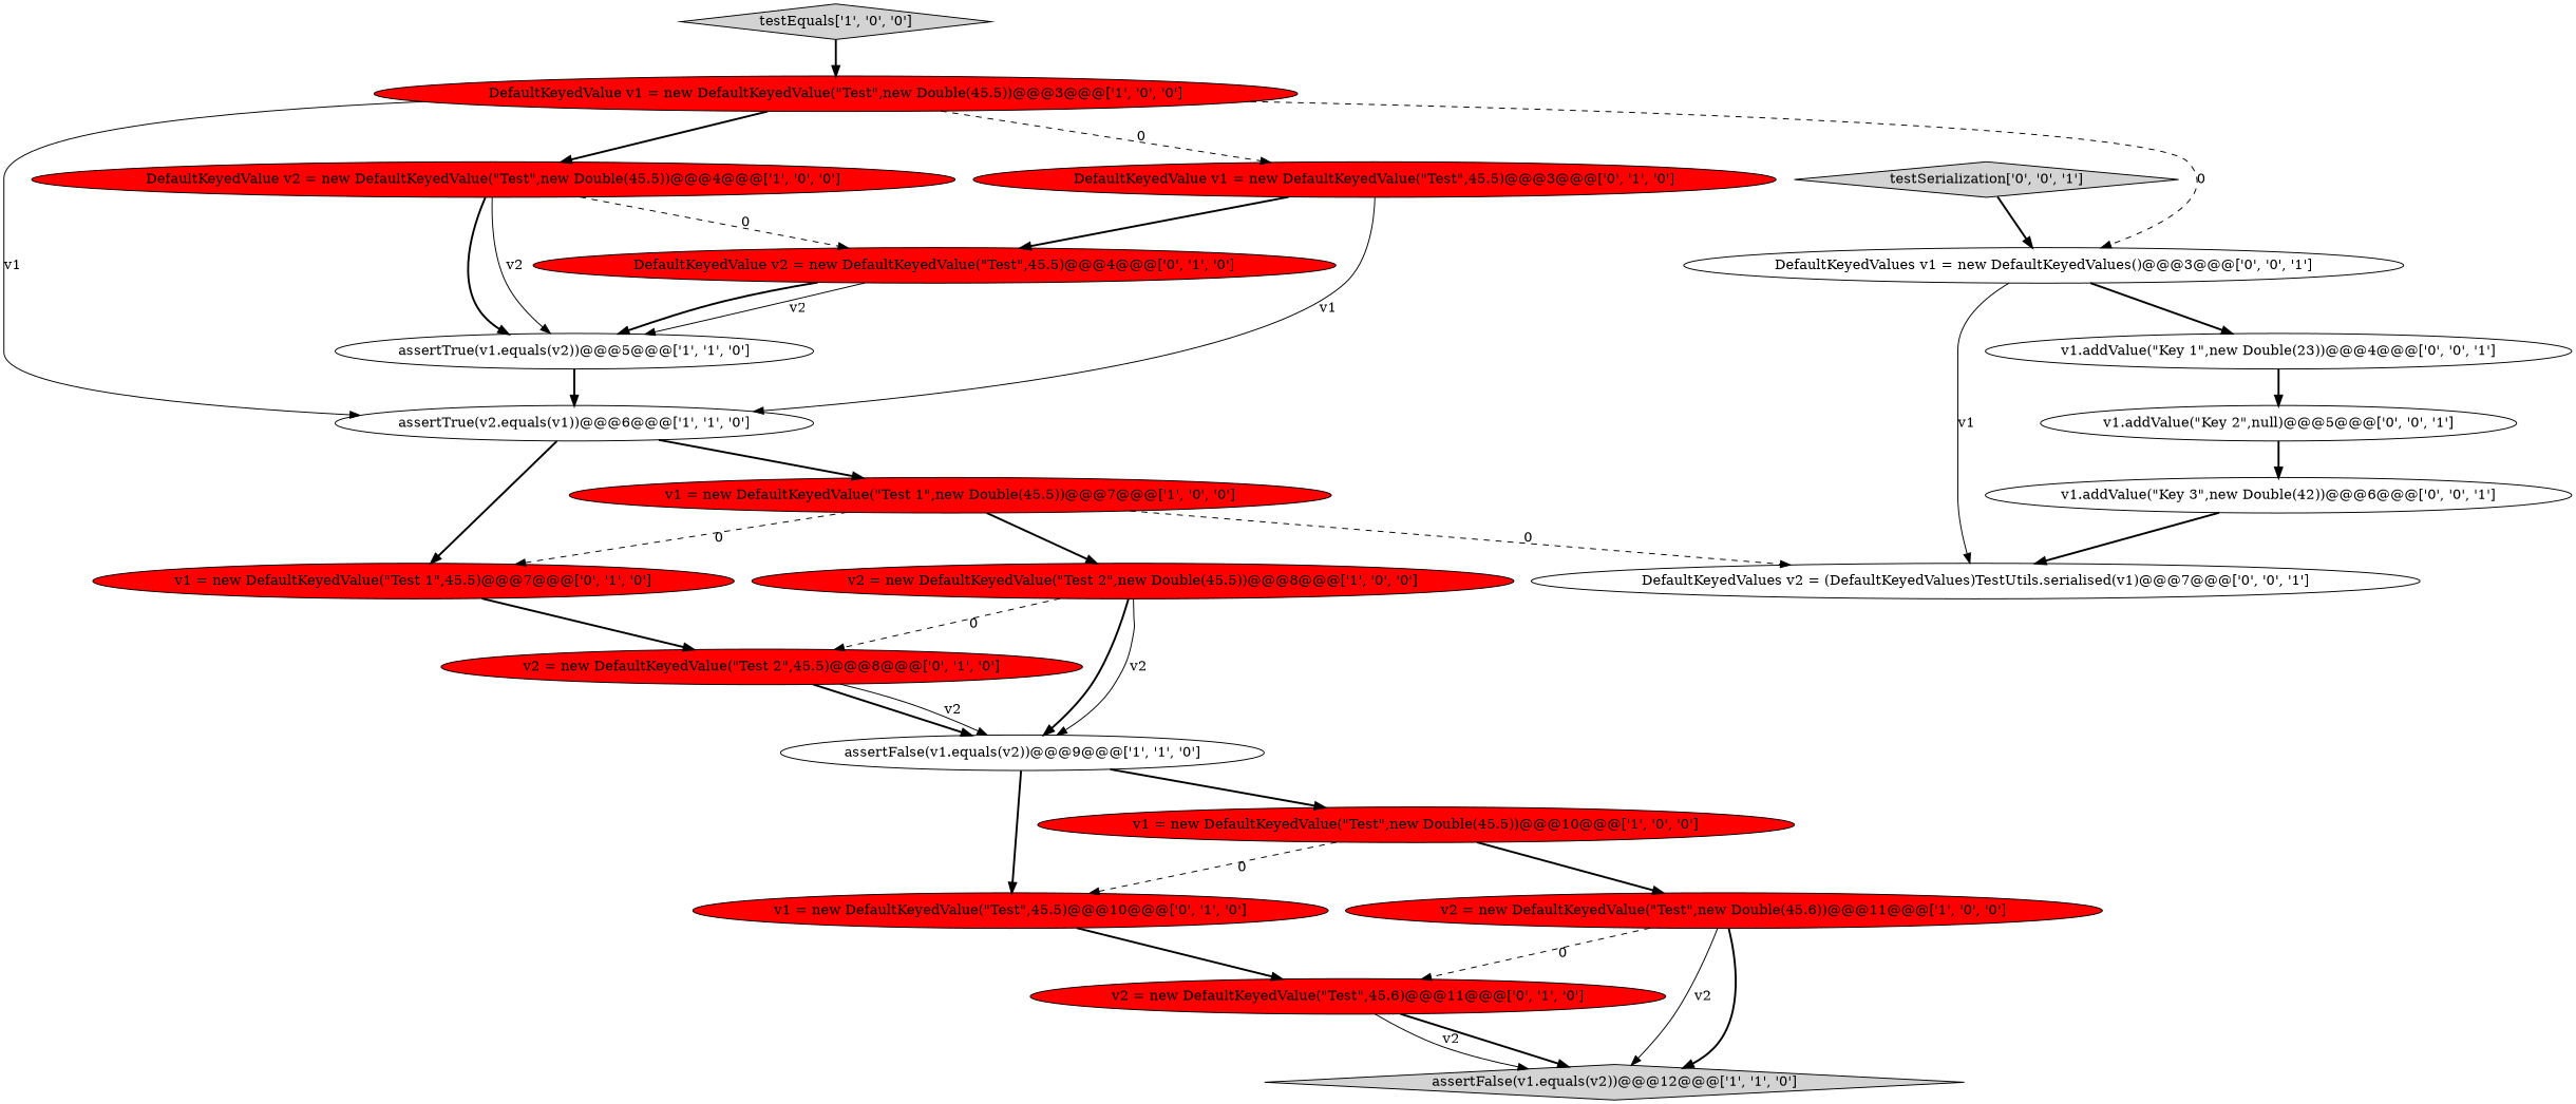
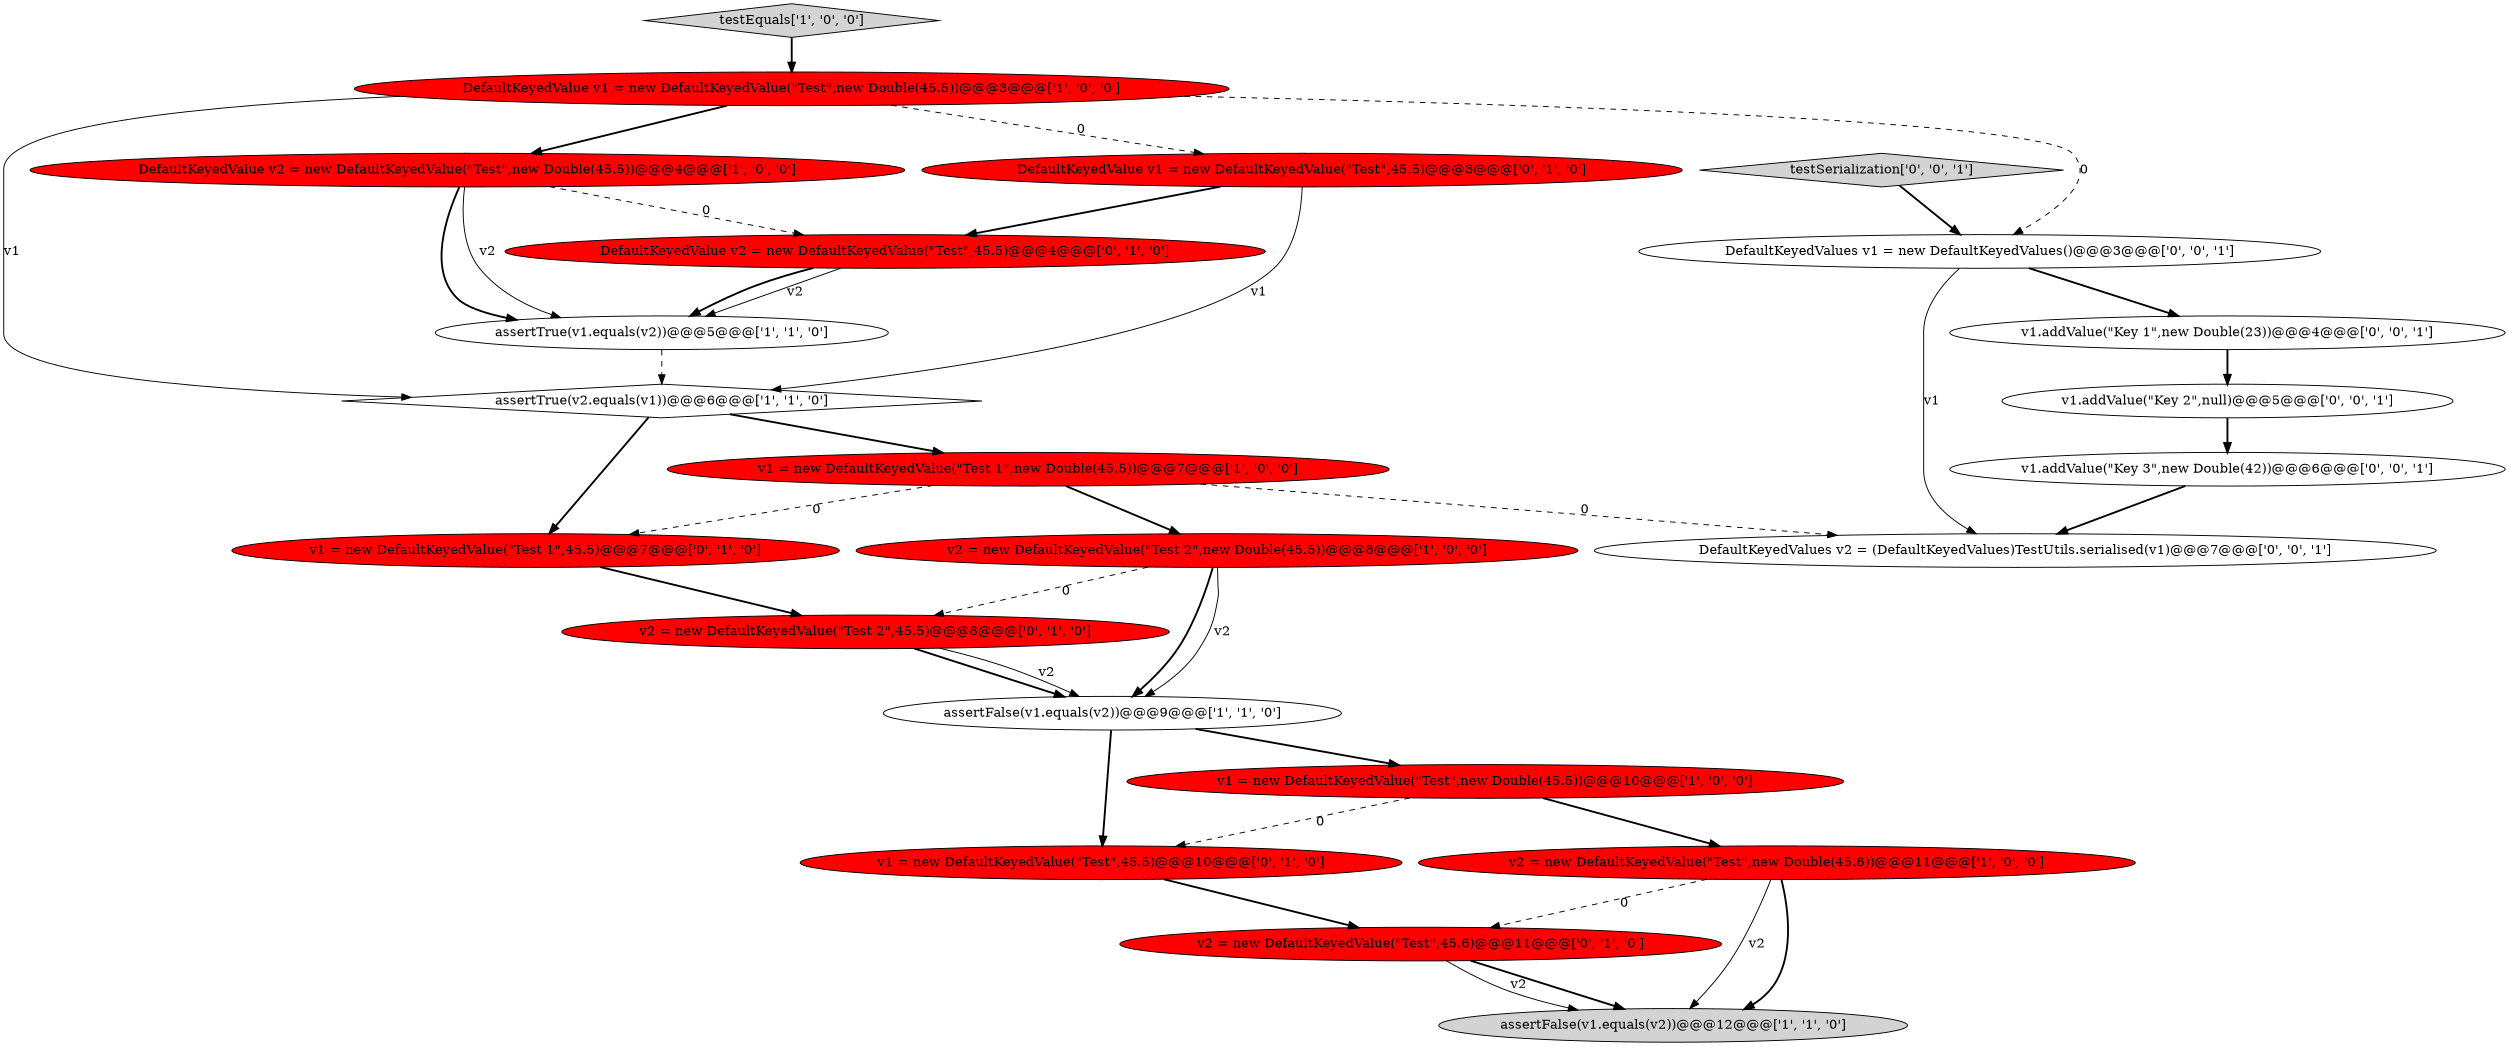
  digraph {
    node [fillcolor=red shape=ellipse style=filled]
    edge [style=bold]
-   n1 [fillcolor=white label="assertTrue(v2.equals(v1))@@@6@@@['1', '1', '0']"]
+   n1 [fillcolor=white label="assertTrue(v2.equals(v1))@@@6@@@['1', '1', '0']" shape=diamond]
    n2 [label="v1 = new DefaultKeyedValue(\"Test 1\",new Double(45.5))@@@7@@@['1', '0', '0']"]
    n3 [label="v1 = new DefaultKeyedValue(\"Test 1\",45.5)@@@7@@@['0', '1', '0']"]
    n4 [fillcolor=white label="DefaultKeyedValues v2 = (DefaultKeyedValues)TestUtils.serialised(v1)@@@7@@@['0', '0', '1']"]
    n5 [label="v2 = new DefaultKeyedValue(\"Test 2\",new Double(45.5))@@@8@@@['1', '0', '0']"]
    n6 [label="v2 = new DefaultKeyedValue(\"Test 2\",45.5)@@@8@@@['0', '1', '0']"]
    n7 [fillcolor=white label="assertFalse(v1.equals(v2))@@@9@@@['1', '1', '0']"]
    n8 [fillcolor=lightgray label="testSerialization['0', '0', '1']" shape=diamond]
    n9 [fillcolor=white label="DefaultKeyedValues v1 = new DefaultKeyedValues()@@@3@@@['0', '0', '1']"]
    n10 [fillcolor=white label="v1.addValue(\"Key 1\",new Double(23))@@@4@@@['0', '0', '1']"]
    n11 [label="DefaultKeyedValue v2 = new DefaultKeyedValue(\"Test\",45.5)@@@4@@@['0', '1', '0']"]
    n12 [fillcolor=white label="assertTrue(v1.equals(v2))@@@5@@@['1', '1', '0']"]
    n13 [label="DefaultKeyedValue v1 = new DefaultKeyedValue(\"Test\",new Double(45.5))@@@3@@@['1', '0', '0']"]
    n14 [label="DefaultKeyedValue v2 = new DefaultKeyedValue(\"Test\",new Double(45.5))@@@4@@@['1', '0', '0']"]
    n15 [label="DefaultKeyedValue v1 = new DefaultKeyedValue(\"Test\",45.5)@@@3@@@['0', '1', '0']"]
-   n16 [fillcolor=lightgray label="assertFalse(v1.equals(v2))@@@12@@@['1', '1', '0']" shape=diamond]
+   n16 [fillcolor=lightgray label="assertFalse(v1.equals(v2))@@@12@@@['1', '1', '0']"]
    n17 [label="v1 = new DefaultKeyedValue(\"Test\",45.5)@@@10@@@['0', '1', '0']"]
    n18 [label="v1 = new DefaultKeyedValue(\"Test\",new Double(45.5))@@@10@@@['1', '0', '0']"]
    n19 [label="v2 = new DefaultKeyedValue(\"Test\",45.6)@@@11@@@['0', '1', '0']"]
    n20 [label="v2 = new DefaultKeyedValue(\"Test\",new Double(45.6))@@@11@@@['1', '0', '0']"]
    n21 [fillcolor=lightgray label="testEquals['1', '0', '0']" shape=diamond]
    n22 [fillcolor=white label="v1.addValue(\"Key 2\",null)@@@5@@@['0', '0', '1']"]
    n23 [fillcolor=white label="v1.addValue(\"Key 3\",new Double(42))@@@6@@@['0', '0', '1']"]
    n1 -> n2
    n1 -> n3
    n2 -> n3 [label=0 style=dashed]
    n2 -> n4 [label=0 style=dashed]
    n2 -> n5
    n3 -> n6
    n5 -> n6 [label=0 style=dashed]
    n5 -> n7
    n5 -> n7 [label=v2 style=solid]
    n6 -> n7
    n6 -> n7 [label=v2 style=solid]
    n7 -> n17
    n7 -> n18
    n8 -> n9
    n9 -> n4 [label=v1 style=solid]
    n9 -> n10
    n10 -> n22
    n11 -> n12 [label=v2 style=solid]
    n11 -> n12
-   n12 -> n1
+   n12 -> n1 [style=dashed]
    n13 -> n1 [label=v1 style=solid]
    n13 -> n9 [label=0 style=dashed]
    n13 -> n14
    n13 -> n15 [label=0 style=dashed]
    n14 -> n11 [label=0 style=dashed]
    n14 -> n12
    n14 -> n12 [label=v2 style=solid]
    n15 -> n1 [label=v1 style=solid]
    n15 -> n11
    n17 -> n19
    n18 -> n17 [label=0 style=dashed]
    n18 -> n20
    n19 -> n16
    n19 -> n16 [label=v2 style=solid]
    n20 -> n16
    n20 -> n16 [label=v2 style=solid]
    n20 -> n19 [label=0 style=dashed]
    n21 -> n13
    n22 -> n23
    n23 -> n4
  }
